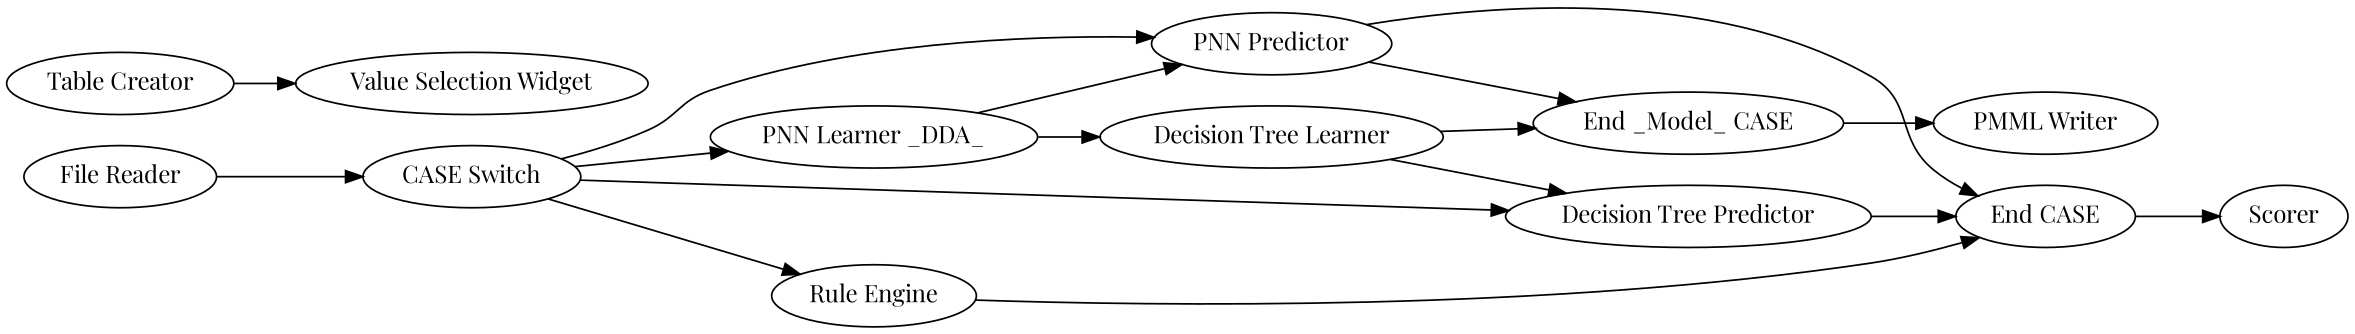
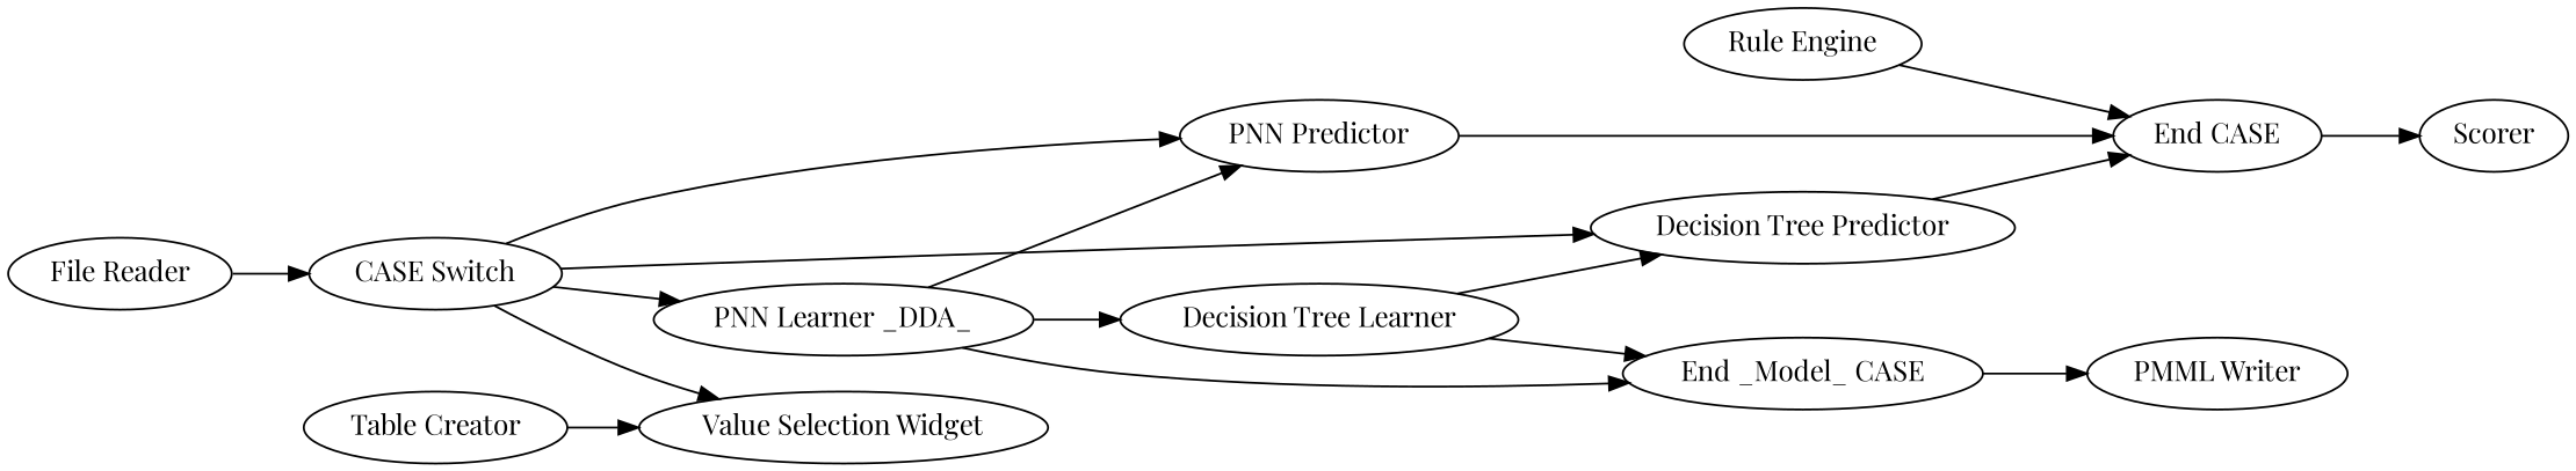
  digraph {
    fontname="Playfair Display"
    rankdir=LR
    node [fontname="Playfair Display"]
    edge [fontname="Playfair Display"]
    n1 [label="End CASE"]
    n2 [label=Scorer]
    n3 [label="CASE Switch"]
    n4 [label="PNN Learner _DDA_"]
    n5 [label="Decision Tree Predictor"]
    n6 [label="PNN Predictor"]
    n7 [label="Rule Engine"]
    n8 [label="Decision Tree Learner"]
    n9 [label="End _Model_ CASE"]
    n10 [label="File Reader"]
    n11 [label="PMML Writer"]
    n12 [label="Table Creator"]
    n13 [label="Value Selection Widget"]
    n1 -> n2
    n3 -> n4
    n3 -> n5
    n3 -> n6
-   n3 -> n7
+   n3 -> n13
    n4 -> n6
    n4 -> n8
-   n6 -> n9
+   n4 -> n9
    n5 -> n1
    n6 -> n1
    n7 -> n1
    n8 -> n5
    n8 -> n9
    n9 -> n11
    n10 -> n3
    n12 -> n13
  }
